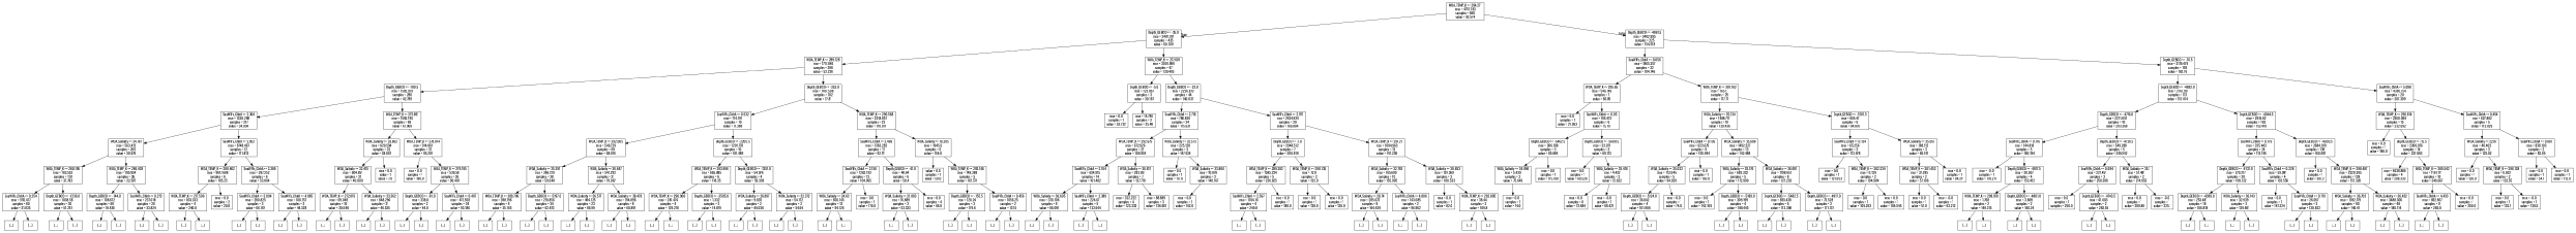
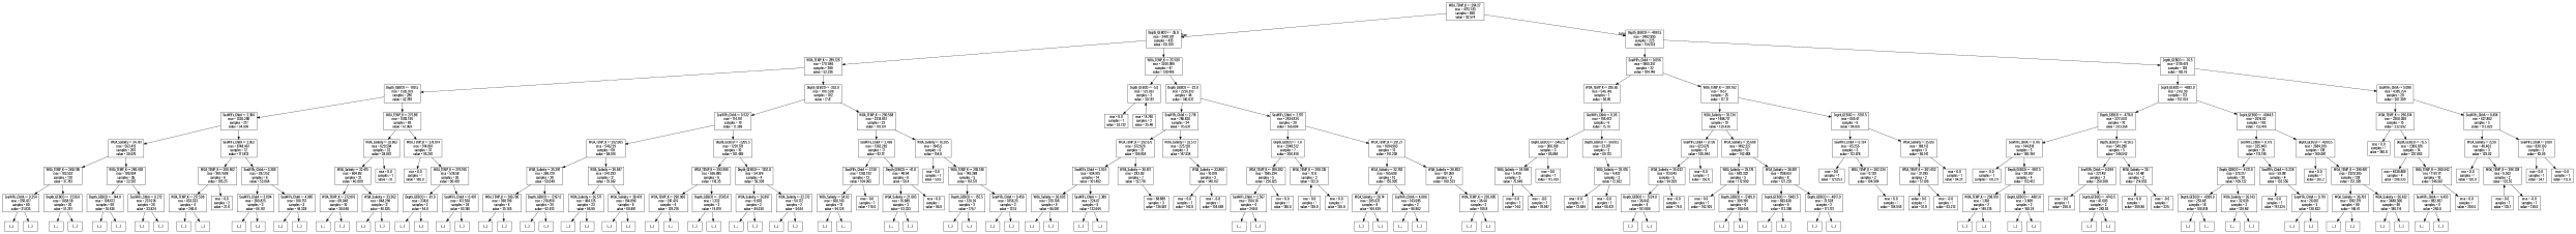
  digraph {
    fontname=Oswald
    node [fontname=Oswald shape=box]
    edge [fontname=Oswald]
    n1 [label="WOA_TEMP_K <= 294.271\nmse = 4757.183\nsamples = 660\nvalue = 92.574"]
    n2 [label="Depth_GEBCO <= -35.0\nmse = 2401.971\nsamples = 435\nvalue = 60.109"]
    n3 [label="Depth_GEBCO <= -4861.5\nmse = 3402.995\nsamples = 225\nvalue = 154.518"]
    n4 [label="WOA_TEMP_K <= 289.128\nmse = 1717.846\nsamples = 388\nvalue = 52.226"]
    n5 [label="WOA_TEMP_K <= 277.681\nmse = 3001.999\nsamples = 47\nvalue = 130.485"]
    n6 [label="SeaWIFs_ChlrA <= 0.056\nmse = 1865.357\nsamples = 32\nvalue = 104.746"]
    n7 [label="Depth_GEBCO <= -16.5\nmse = 3179.479\nsamples = 193\nvalue = 162.76"]
    n8 [label="Depth_GEBCO <= -100.5\nmse = 1582.979\nsamples = 286\nvalue = 42.789"]
    n9 [label="Depth_GEBCO <= -352.0\nmse = 1187.508\nsamples = 102\nvalue = 77.81"]
    n10 [label="Depth_GEBCO <= -5.0\nmse = 123.067\nsamples = 3\nvalue = 30.187"]
    n11 [label="Depth_GEBCO <= -23.0\nmse = 2226.873\nsamples = 44\nvalue = 140.037"]
    n12 [label="SeaWIFs_ChlrA <= 2.364\nmse = 1320.298\nsamples = 217\nvalue = 34.934"]
    n13 [label="WOA_TEMP_K <= 275.891\nmse = 1593.195\nsamples = 69\nvalue = 67.969"]
    n14 [label="SeaWIFs_ChlrA <= 0.532\nmse = 714.191\nsamples = 79\nvalue = 71.388"]
    n15 [label="WOA_TEMP_K <= 290.568\nmse = 2318.857\nsamples = 23\nvalue = 110.871"]
    n16 [label="WOA_Salinity <= 34.787\nmse = 563.413\nsamples = 205\nvalue = 30.676"]
    n17 [label="SeaWIFs_ChlrA <= 2.852\nmse = 8748.467\nsamples = 12\nvalue = 111.813"]
    n18 [label="WOA_Salinity <= 33.862\nmse = 629.594\nsamples = 32\nvalue = 38.067"]
    n19 [label="WOA_TEMP_K <= 278.014\nmse = 914.861\nsamples = 37\nvalue = 95.201"]
    n20 [label="WOA_TEMP_K <= 280.195\nmse = 783.552\nsamples = 110\nvalue = 37.783"]
    n21 [label="WOA_TEMP_K <= 286.439\nmse = 189.934\nsamples = 95\nvalue = 22.587"]
    n22 [label="WOA_TEMP_K <= 280.462\nmse = 9617.688\nsamples = 6\nvalue = 185.25"]
    n23 [label="SeaWIFs_ChlrA <= 3.389\nmse = 287.252\nsamples = 6\nvalue = 53.064"]
    n24 [label="SeaWIFs_ChlrA <= 0.254\nmse = 555.417\nsamples = 80\nvalue = 31.835"]
    n25 [label="Depth_GEBCO <= -1236.0\nmse = 1038.58\nsamples = 30\nvalue = 51.251"]
    n26 [label="Depth_GEBCO <= -144.0\nmse = 108.672\nsamples = 69\nvalue = 18.436"]
    n27 [label="SeaWIFs_ChlrA <= 0.273\nmse = 237.018\nsamples = 26\nvalue = 33.824"]
    n28 [label="(...)"]
    n29 [label="(...)"]
    n30 [label="(...)"]
    n31 [label="(...)"]
    n32 [label="(...)"]
    n33 [label="(...)"]
    n34 [label="(...)"]
    n35 [label="(...)"]
    n36 [label="WOA_TEMP_K <= 277.506\nmse = 833.333\nsamples = 4\nvalue = 240.0"]
-   n37 [label="mse = 0.0\nsamples = 2\nvalue = 20.0"]
+   n37 [label="mse = 0.0\nsamples = 2\nvalue = 21.0"]
    n38 [label="SeaWIFs_ChlrA <= 3.094\nmse = 280.825\nsamples = 3\nvalue = 66.167"]
    n39 [label="SeaWIFs_ChlrA <= 4.085\nmse = 100.757\nsamples = 3\nvalue = 44.328"]
    n40 [label="(...)"]
    n41 [label="(...)"]
    n42 [label="(...)"]
    n43 [label="(...)"]
    n44 [label="(...)"]
    n45 [label="(...)"]
    n46 [label="WOA_Salinity <= 32.415\nmse = 604.851\nsamples = 31\nvalue = 40.009"]
-   n47 [label="mse = 0.0\nvalue = 1\nvalue = 7.0"]
+   n47 [label="mse = 0.0\nsamples = 1\nvalue = 7.0"]
    n48 [label="mse = 0.0\nsamples = 1\nvalue = 180.0"]
    n49 [label="WOA_TEMP_K <= 279.795\nmse = 536.58\nsamples = 36\nvalue = 90.401"]
    n50 [label="WOA_TEMP_K <= 272.876\nmse = 69.049\nsamples = 10\nvalue = 30.048"]
    n51 [label="WOA_Salinity <= 33.362\nmse = 848.294\nsamples = 21\nvalue = 46.535"]
    n52 [label="(...)"]
    n53 [label="(...)"]
    n54 [label="(...)"]
    n55 [label="(...)"]
    n56 [label="Depth_GEBCO <= -81.0\nmse = 338.0\nsamples = 2\nvalue = 44.0"]
    n57 [label="SeaWIFs_ChlrA <= 0.497\nmse = 411.558\nsamples = 34\nvalue = 93.186"]
    n58 [label="(...)"]
    n59 [label="(...)"]
    n60 [label="(...)"]
    n61 [label="(...)"]
    n62 [label="WOA_TEMP_K <= 292.005\nmse = 546.729\nsamples = 69\nvalue = 68.016"]
    n63 [label="Depth_GEBCO <= -2205.5\nmse = 1201.778\nsamples = 10\nvalue = 101.489"]
    n64 [label="SeaWIFs_ChlrA <= 2.469\nmse = 1363.282\nsamples = 17\nvalue = 92.711"]
    n65 [label="WOA_Salinity <= 16.205\nmse = 1945.0\nsamples = 6\nvalue = 154.0"]
    n66 [label="WOA_Salinity <= 35.291\nmse = 366.729\nsamples = 38\nvalue = 59.048"]
    n67 [label="WOA_Salinity <= 36.647\nmse = 547.292\nsamples = 31\nvalue = 79.067"]
    n68 [label="WOA_TEMP_K <= 293.996\nmse = 665.885\nsamples = 6\nvalue = 118.35"]
    n69 [label="Depth_GEBCO <= -1351.0\nmse = 54.076\nsamples = 4\nvalue = 59.338"]
    n70 [label="WOA_TEMP_K <= 289.706\nmse = 398.796\nsamples = 4\nvalue = 25.165"]
    n71 [label="Depth_GEBCO <= -5197.0\nmse = 218.856\nsamples = 34\nvalue = 62.873"]
    n72 [label="WOA_Salinity <= 36.577\nmse = 494.125\nsamples = 23\nvalue = 86.99"]
    n73 [label="WOA_Salinity <= 38.478\nmse = 194.896\nsamples = 8\nvalue = 60.891"]
    n74 [label="(...)"]
    n75 [label="(...)"]
    n76 [label="(...)"]
    n77 [label="(...)"]
    n78 [label="(...)"]
    n79 [label="(...)"]
    n80 [label="(...)"]
    n81 [label="(...)"]
    n82 [label="WOA_TEMP_K <= 290.906\nmse = 241.474\nsamples = 4\nvalue = 129.218"]
    n83 [label="Depth_GEBCO <= -3505.0\nmse = 1.332\nsamples = 2\nvalue = 74.879"]
    n84 [label="WOA_Salinity <= 26.897\nmse = 9.835\nsamples = 2\nvalue = 64.036"]
    n85 [label="WOA_Salinity <= 32.372\nmse = 54.172\nsamples = 2\nvalue = 54.64"]
    n86 [label="(...)"]
    n87 [label="(...)"]
    n88 [label="(...)"]
    n89 [label="(...)"]
    n90 [label="(...)"]
    n91 [label="(...)"]
    n92 [label="(...)"]
    n93 [label="(...)"]
    n94 [label="SeaWIFs_ChlrA <= 2.156\nmse = 1262.192\nsamples = 13\nvalue = 104.965"]
    n95 [label="Depth_GEBCO <= -41.0\nmse = 48.64\nsamples = 6\nvalue = 58.4"]
-   n96 [label="value = 0.0\nsamples = 1\nvalue = 59.0"]
+   n96 [label="mse = 0.0\nsamples = 1\nvalue = 59.0"]
    n97 [label="WOA_TEMP_K <= 293.166\nmse = 749.388\nsamples = 5\nvalue = 167.571"]
    n98 [label="WOA_Salinity <= 34.63\nmse = 650.145\nsamples = 12\nvalue = 94.126"]
    n99 [label="mse = 0.0\nsamples = 1\nvalue = 170.0"]
    n100 [label="WOA_Salinity <= 21.083\nmse = 16.889\nsamples = 3\nvalue = 53.333"]
-   n101 [label="mse = 0.0\nsamples = 4\nvalue = 66.0"]
+   n101 [label="mse = 0.0\nsamples = 1\nvalue = 66.0"]
    n102 [label="(...)"]
    n103 [label="(...)"]
    n104 [label="(...)"]
    n105 [label="(...)"]
-   n106 [label="Depth_GEBCO <= -155.5\nmse = 120.24\nsamples = 3\nvalue = 179.6"]
+   n106 [label="Depth_GEBCO <= -155.5\nmse = 120.24\nsamples = 3\nvalue = 179.7"]
    n107 [label="SeaWIFs_ChlrA <= 0.456\nmse = 1056.25\nsamples = 2\nvalue = 137.5"]
    n108 [label="(...)"]
    n109 [label="(...)"]
    n110 [label="(...)"]
    n111 [label="(...)"]
    n112 [label="mse = 0.0\nsamples = 1\nvalue = 53.722"]
    n113 [label="mse = 14.746\nsamples = 2\nvalue = 25.48"]
    n114 [label="SeaWIFs_ChlrA <= 2.718\nmse = 786.826\nsamples = 24\nvalue = 115.631"]
    n115 [label="SeaWIFs_ChlrA <= 2.971\nmse = 2434.934\nsamples = 20\nvalue = 166.884"]
    n116 [label="WOA_TEMP_K <= 292.675\nmse = 672.926\nsamples = 21\nvalue = 109.934"]
    n117 [label="WOA_Salinity <= 32.573\nmse = 225.128\nsamples = 3\nvalue = 147.534"]
    n118 [label="Depth_GEBCO <= -7.0\nmse = 2948.512\nsamples = 7\nvalue = 200.818"]
    n119 [label="WOA_TEMP_K <= 291.27\nmse = 1084.963\nsamples = 13\nvalue = 147.238"]
    n120 [label="SeaWIFs_ChlrA <= 2.104\nmse = 634.915\nsamples = 14\nvalue = 101.482"]
    n121 [label="WOA_Salinity <= 36.611\nmse = 283.951\nsamples = 7\nvalue = 127.778"]
-   n122 [label="mse = 0.0\nsamples = 1\nvalue = 177.0"]
    n123 [label="WOA_Salinity <= 33.806\nmse = 10.078\nsamples = 2\nvalue = 140.167"]
    n124 [label="WOA_Salinity <= 36.605\nmse = 370.706\nsamples = 9\nvalue = 86.091"]
    n125 [label="SeaWIFs_ChlrA <= 2.389\nmse = 224.67\nsamples = 5\nvalue = 122.644"]
-   n126 [label="mse = 322.222\nsamples = 4\nvalue = 123.333"]
    n127 [label="mse = 88.889\nsamples = 3\nvalue = 136.667"]
    n128 [label="(...)"]
    n129 [label="(...)"]
    n130 [label="(...)"]
    n131 [label="(...)"]
    n132 [label="mse = 0.0\nsamples = 1\nvalue = 142.0"]
+   n133 [label="mse = -0.0\nsamples = 1\nvalue = 134.669"]
    n134 [label="WOA_TEMP_K <= 289.282\nmse = 1585.234\nsamples = 5\nvalue = 226.625"]
    n135 [label="WOA_TEMP_K <= 290.135\nmse = 72.0\nsamples = 2\nvalue = 132.0"]
    n136 [label="WOA_Salinity <= 32.793\nmse = 765.699\nsamples = 10\nvalue = 155.995"]
    n137 [label="WOA_Salinity <= 30.853\nmse = 197.369\nsamples = 3\nvalue = 100.533"]
    n138 [label="SeaWIFs_ChlrA <= 2.567\nmse = 1104.16\nsamples = 4\nvalue = 249.8"]
    n139 [label="mse = 0.0\nsamples = 1\nvalue = 188.0"]
    n140 [label="mse = 0.0\nsamples = 1\nvalue = 138.0"]
    n141 [label="mse = 0.0\nsamples = 1\nvalue = 120.0"]
    n142 [label="(...)"]
    n143 [label="(...)"]
    n144 [label="WOA_Salinity <= 28.741\nmse = 285.673\nsamples = 8\nvalue = 164.429"]
    n145 [label="SeaWIFs_ChlrA <= 4.806\nmse = 143.085\nsamples = 2\nvalue = 96.962"]
-   n146 [label="mse = 0.0\nsamples = 1\nvalue = 82.0"]
    n147 [label="WOA_TEMP_K <= 292.805\nmse = 38.44\nsamples = 2\nvalue = 109.8"]
    n148 [label="(...)"]
    n149 [label="(...)"]
    n150 [label="(...)"]
    n151 [label="(...)"]
    n152 [label="(...)"]
    n153 [label="(...)"]
    n154 [label="WOA_TEMP_K <= 295.65\nmse = 546.749\nsamples = 7\nvalue = 66.85"]
    n155 [label="WOA_TEMP_K <= 301.162\nmse = 1657.1\nsamples = 25\nvalue = 117.71"]
    n156 [label="Depth_GEBCO <= -4692.0\nmse = 2767.99\nsamples = 173\nvalue = 157.414"]
    n157 [label="SeaWIFs_ChlrA <= 5.098\nmse = 4385.754\nsamples = 20\nvalue = 207.309"]
-   n158 [label="mse = 0.0\nsamples = 1\nvalue = 21.053"]
    n159 [label="SeaWIFs_ChlrA <= 0.05\nmse = 195.473\nsamples = 6\nvalue = 75.177"]
    n160 [label="WOA_Salinity <= 35.134\nmse = 1488.717\nsamples = 19\nvalue = 129.436"]
    n161 [label="Depth_GEBCO <= -5101.5\nmse = 665.47\nsamples = 6\nvalue = 84.876"]
    n162 [label="Depth_GEBCO <= -5462.5\nmse = 306.188\nsamples = 3\nvalue = 85.684"]
    n163 [label="Depth_GEBCO <= -5600.5\nmse = 33.071\nsamples = 3\nvalue = 69.173"]
    n164 [label="WOA_Salinity <= 34.996\nmse = 5.439\nsamples = 2\nvalue = 75.649"]
    n165 [label="mse = 0.0\nsamples = 1\nvalue = 115.789"]
-   n166 [label="mse = 0.0\nsamples = 1\nvalue = 60.526"]
    n167 [label="WOA_Salinity <= 35.476\nmse = 4.432\nsamples = 2\nvalue = 72.632"]
    n168 [label="mse = 0.0\nsamples = 1\nvalue = 74.0"]
-   n170 [label="mse = 0.0\nsamples = 0\nvalue = 73.684"]
+   n169 [label="mse = -0.0\nsamples = 1\nvalue = 78.947"]
+   n170 [label="mse = 0.0\nsamples = 1\nvalue = 73.684"]
    n171 [label="mse = -0.0\nsamples = 1\nvalue = 68.421"]
    n172 [label="SeaWIFs_ChlrA <= 0.136\nmse = 623.679\nsamples = 6\nvalue = 105.944"]
    n173 [label="WOA_Salinity <= 35.688\nmse = 1492.327\nsamples = 13\nvalue = 142.488"]
    n174 [label="SeaWIFs_ChlrA <= 0.134\nmse = 65.256\nsamples = 3\nvalue = 112.978"]
    n175 [label="WOA_Salinity <= 35.057\nmse = 188.112\nsamples = 3\nvalue = 66.141"]
    n176 [label="WOA_Salinity <= 35.022\nmse = 173.045\nsamples = 5\nvalue = 94.929"]
    n177 [label="mse = 0.0\nsamples = 1\nvalue = 150.0"]
    n178 [label="WOA_Salinity <= 35.176\nmse = 683.332\nsamples = 5\nvalue = 172.999"]
    n179 [label="WOA_Salinity <= 36.691\nmse = 1198.657\nsamples = 8\nvalue = 127.233"]
    n180 [label="Depth_GEBCO <= -5124.0\nmse = 36.042\nsamples = 4\nvalue = 101.906"]
    n181 [label="mse = 0.0\nsamples = 1\nvalue = 74.0"]
    n182 [label="(...)"]
    n183 [label="(...)"]
    n184 [label="mse = 0.0\nsamples = 1\nvalue = 142.105"]
    n185 [label="Depth_GEBCO <= -5189.0\nmse = 309.199\nsamples = 4\nvalue = 188.445"]
    n186 [label="Depth_GEBCO <= -5482.5\nmse = 693.438\nsamples = 6\nvalue = 112.398"]
    n187 [label="Depth_GEBCO <= -4917.0\nmse = 73.528\nsamples = 2\nvalue = 171.737"]
    n188 [label="(...)"]
    n189 [label="(...)"]
    n190 [label="(...)"]
    n191 [label="(...)"]
    n192 [label="(...)"]
    n193 [label="(...)"]
    n194 [label="mse = 0.0\nsamples = 1\nvalue = 121.053"]
    n195 [label="WOA_TEMP_K <= 302.234\nmse = 0.129\nsamples = 2\nvalue = 104.904"]
    n196 [label="WOA_TEMP_K <= 301.453\nmse = 37.285\nsamples = 2\nvalue = 57.106"]
    n197 [label="mse = 0.0\nsamples = 1\nvalue = 84.211"]
-   n198 [label="mse = 0.0\nsamples = 1\nvalue = 105.263"]
    n199 [label="mse = 0.0\nsamples = 1\nvalue = 104.545"]
-   n200 [label="mse = 0.0\nsamples = 1\nvalue = 51.0"]
+   n200 [label="value = 0.0\nsamples = 1\nvalue = 51.0"]
    n201 [label="mse = -0.0\nsamples = 1\nvalue = 63.212"]
    n202 [label="Depth_GEBCO <= -4776.0\nmse = 2211.057\nsamples = 10\nvalue = 203.368"]
    n203 [label="Depth_GEBCO <= -4044.5\nmse = 2616.82\nsamples = 163\nvalue = 153.418"]
    n204 [label="WOA_TEMP_K <= 296.814\nmse = 2360.059\nsamples = 15\nvalue = 232.692"]
    n205 [label="SeaWIFs_ChlrA <= 8.454\nmse = 627.802\nsamples = 5\nvalue = 113.029"]
    n206 [label="SeaWIFs_ChlrA <= 0.116\nmse = 144.818\nsamples = 5\nvalue = 160.194"]
    n207 [label="Depth_GEBCO <= -4726.5\nmse = 549.288\nsamples = 5\nvalue = 246.542"]
    n208 [label="SeaWIFs_ChlrA <= 0.179\nmse = 325.443\nsamples = 24\nvalue = 113.195"]
    n209 [label="Depth_GEBCO <= -4003.5\nmse = 2684.019\nsamples = 139\nvalue = 160.091"]
-   n210 [label="mse = -0.0\nsamples = 1\nvalue = 178.277"]
+   n210 [label="mse = -0.0\nsamples = 1\nsamples = 178.277"]
    n211 [label="Depth_GEBCO <= -4817.5\nmse = 30.507\nsamples = 4\nvalue = 153.412"]
    n212 [label="SeaWIFs_ChlrA <= 0.094\nmse = 221.451\nsamples = 3\nvalue = 258.388"]
    n213 [label="WOA_Salinity <= 35.1\nmse = 51.481\nsamples = 2\nvalue = 214.953"]
    n214 [label="WOA_TEMP_K <= 298.978\nmse = 1.768\nsamples = 2\nvalue = 149.315"]
    n215 [label="Depth_GEBCO <= -4801.0\nmse = 3.809\nsamples = 2\nvalue = 160.24"]
    n216 [label="(...)"]
    n217 [label="(...)"]
    n218 [label="(...)"]
    n219 [label="(...)"]
-   n220 [label="mse = 0.0\nsamples = 1\nsamples = 250.0"]
+   n220 [label="mse = 0.0\nsamples = 1\nvalue = 250.0"]
    n221 [label="Depth_GEBCO <= -4743.5\nmse = 41.603\nsamples = 2\nvalue = 283.55"]
    n222 [label="mse = 0.0\nsamples = 1\nvalue = 209.88"]
    n223 [label="mse = -0.0\nsamples = 1\nvalue = 225.1"]
    n224 [label="(...)"]
    n225 [label="(...)"]
    n226 [label="Depth_GEBCO <= -4137.0\nmse = 279.217\nsamples = 20\nvalue = 109.122"]
    n227 [label="SeaWIFs_ChlrA <= 0.228\nmse = 59.081\nsamples = 4\nvalue = 133.556"]
    n228 [label="mse = 0.0\nsamples = 1\nvalue = 307.2"]
    n229 [label="WOA_TEMP_K <= 298.487\nmse = 2320.385\nsamples = 138\nvalue = 157.328"]
    n230 [label="Depth_GEBCO <= -4389.0\nmse = 253.481\nsamples = 18\nvalue = 106.818"]
    n231 [label="WOA_Salinity <= 36.143\nmse = 32.939\nsamples = 2\nvalue = 129.861"]
    n232 [label="mse = 0.0\nsamples = 1\nvalue = 147.224"]
    n233 [label="SeaWIFs_ChlrA <= 0.719\nmse = 26.057\nsamples = 3\nvalue = 130.822"]
    n234 [label="(...)"]
    n235 [label="(...)"]
    n236 [label="(...)"]
    n237 [label="(...)"]
    n238 [label="(...)"]
    n239 [label="(...)"]
    n240 [label="WOA_Salinity <= 36.703\nmse = 1392.779\nsamples = 90\nvalue = 146.41"]
    n241 [label="WOA_Salinity <= 36.432\nmse = 3488.306\nsamples = 48\nvalue = 180.114"]
    n242 [label="(...)"]
    n243 [label="(...)"]
    n244 [label="(...)"]
    n245 [label="(...)"]
    n246 [label="mse = 0.0\nsamples = 1\nvalue = 180.0"]
    n247 [label="Depth_GEBCO <= -15.5\nmse = 2306.076\nsamples = 14\nvalue = 237.083"]
    n248 [label="WOA_Salinity <= 22.87\nmse = 40.402\nsamples = 3\nvalue = 125.02"]
    n249 [label="SeaWIFs_ChlrA <= 9.087\nmse = 838.103\nsamples = 2\nvalue = 83.05"]
    n250 [label="mse = 4638.889\nsamples = 4\nvalue = 208.333"]
    n251 [label="WOA_TEMP_K <= 300.542\nmse = 1161.111\nsamples = 10\nvalue = 246.667"]
    n252 [label="SeaWIFs_ChlrA <= 4.433\nmse = 692.857\nsamples = 9\nvalue = 260.0"]
    n253 [label="mse = 0.0\nsamples = 1\nvalue = 200.0"]
    n254 [label="(...)"]
    n255 [label="(...)"]
    n256 [label="mse = 0.0\nsamples = 1\nvalue = 120.0"]
    n257 [label="WOA_TEMP_K <= 296.138\nmse = 6.502\nsamples = 2\nvalue = 132.55"]
    n258 [label="mse = 0.0\nsamples = 1\nvalue = 54.1"]
    n259 [label="mse = 0.0\nsamples = 1\nvalue = 112.0"]
    n260 [label="mse = 0.0\nsamples = 1\nvalue = 135.1"]
    n261 [label="mse = -0.0\nsamples = 1\nvalue = 130.0"]
    n1 -> n2 [headlabel=True labelangle=45 labeldistance=2.5]
    n1 -> n3 [headlabel=False labelangle=-45 labeldistance=2.5]
    n2 -> n4
    n2 -> n5
    n3 -> n6
    n3 -> n7
    n4 -> n8
    n4 -> n9
    n5 -> n10
    n5 -> n11
    n6 -> n154
    n6 -> n155
    n7 -> n156
    n7 -> n157
    n8 -> n12
    n8 -> n13
    n9 -> n14
    n9 -> n15
    n10 -> n112
-   n10 -> n113
+   n113 -> n10
    n11 -> n114
    n11 -> n115
    n12 -> n16
    n12 -> n17
    n13 -> n18
    n13 -> n19
    n14 -> n62
    n14 -> n63
    n15 -> n64
    n15 -> n65
    n16 -> n20
    n16 -> n21
    n17 -> n22
    n17 -> n23
    n18 -> n46
    n18 -> n47
    n19 -> n48
    n19 -> n49
    n20 -> n24
    n20 -> n25
    n21 -> n26
    n21 -> n27
    n22 -> n36
    n22 -> n37
    n23 -> n38
    n23 -> n39
    n24 -> n28
    n24 -> n29
    n25 -> n30
    n25 -> n31
    n26 -> n32
    n26 -> n33
    n27 -> n34
    n27 -> n35
    n36 -> n40
    n36 -> n41
    n38 -> n42
    n38 -> n43
    n39 -> n44
    n39 -> n45
    n46 -> n50
    n46 -> n51
    n49 -> n56
    n49 -> n57
    n50 -> n52
    n50 -> n53
    n51 -> n54
    n51 -> n55
    n56 -> n58
    n56 -> n59
    n57 -> n60
    n57 -> n61
    n62 -> n66
    n62 -> n67
    n63 -> n68
    n63 -> n69
    n64 -> n94
    n64 -> n95
    n65 -> n96
    n65 -> n97
    n66 -> n70
    n66 -> n71
    n67 -> n72
    n67 -> n73
    n68 -> n82
    n68 -> n83
    n69 -> n84
    n69 -> n85
    n70 -> n74
    n70 -> n75
    n71 -> n76
    n71 -> n77
    n72 -> n78
    n72 -> n79
    n73 -> n80
    n73 -> n81
    n82 -> n86
    n82 -> n87
    n83 -> n88
    n83 -> n89
    n84 -> n90
    n84 -> n91
    n85 -> n92
    n85 -> n93
    n94 -> n98
    n94 -> n99
    n95 -> n100
    n95 -> n101
    n97 -> n106
    n97 -> n107
    n98 -> n102
    n98 -> n103
    n100 -> n104
    n100 -> n105
    n106 -> n108
    n106 -> n109
    n107 -> n110
    n107 -> n111
    n114 -> n116
    n114 -> n117
    n115 -> n118
    n115 -> n119
    n116 -> n120
    n116 -> n121
-   n117 -> n122
    n117 -> n123
    n118 -> n134
    n118 -> n135
    n119 -> n136
    n119 -> n137
    n120 -> n124
    n120 -> n125
-   n121 -> n126
    n121 -> n127
    n123 -> n132
+   n123 -> n133
    n124 -> n128
    n124 -> n129
    n125 -> n130
    n125 -> n131
    n134 -> n138
    n134 -> n139
-   n135 -> n140
+   n140 -> n135
    n135 -> n141
    n136 -> n144
    n136 -> n145
-   n137 -> n146
    n137 -> n147
    n138 -> n142
    n138 -> n143
    n144 -> n148
    n144 -> n149
    n145 -> n150
    n145 -> n151
    n147 -> n152
    n147 -> n153
-   n154 -> n158
    n154 -> n159
    n155 -> n160
    n155 -> n161
    n156 -> n202
    n156 -> n203
    n157 -> n204
    n157 -> n205
    n159 -> n162
    n159 -> n163
    n160 -> n172
    n160 -> n173
    n161 -> n174
    n161 -> n175
    n162 -> n164
    n162 -> n165
-   n163 -> n166
    n163 -> n167
    n164 -> n168
+   n164 -> n169
    n167 -> n170
    n167 -> n171
    n172 -> n176
    n172 -> n177
    n173 -> n178
    n173 -> n179
    n174 -> n194
    n174 -> n195
    n175 -> n196
    n175 -> n197
    n176 -> n180
    n176 -> n181
    n178 -> n184
    n178 -> n185
    n179 -> n186
    n179 -> n187
    n180 -> n182
    n180 -> n183
    n185 -> n188
    n185 -> n189
    n186 -> n190
    n186 -> n191
    n187 -> n192
    n187 -> n193
-   n195 -> n198
    n195 -> n199
    n196 -> n200
    n196 -> n201
    n202 -> n206
    n202 -> n207
    n203 -> n208
    n203 -> n209
    n204 -> n246
    n204 -> n247
    n205 -> n248
    n205 -> n249
    n206 -> n210
    n206 -> n211
    n207 -> n212
    n207 -> n213
    n208 -> n226
    n208 -> n227
    n209 -> n228
    n209 -> n229
    n211 -> n214
    n211 -> n215
    n212 -> n220
    n212 -> n221
    n213 -> n222
    n213 -> n223
    n214 -> n216
    n214 -> n217
    n215 -> n218
    n215 -> n219
    n221 -> n224
    n221 -> n225
    n226 -> n230
    n226 -> n231
    n227 -> n232
    n227 -> n233
    n229 -> n240
    n229 -> n241
    n230 -> n234
    n230 -> n235
    n231 -> n236
    n231 -> n237
    n233 -> n238
    n233 -> n239
    n240 -> n242
    n240 -> n243
    n241 -> n244
    n241 -> n245
    n247 -> n250
    n247 -> n251
    n248 -> n256
    n248 -> n257
    n249 -> n258
    n249 -> n259
    n251 -> n252
    n251 -> n253
    n252 -> n254
    n252 -> n255
-   n257 -> n260
+   n260 -> n257
    n257 -> n261
  }
